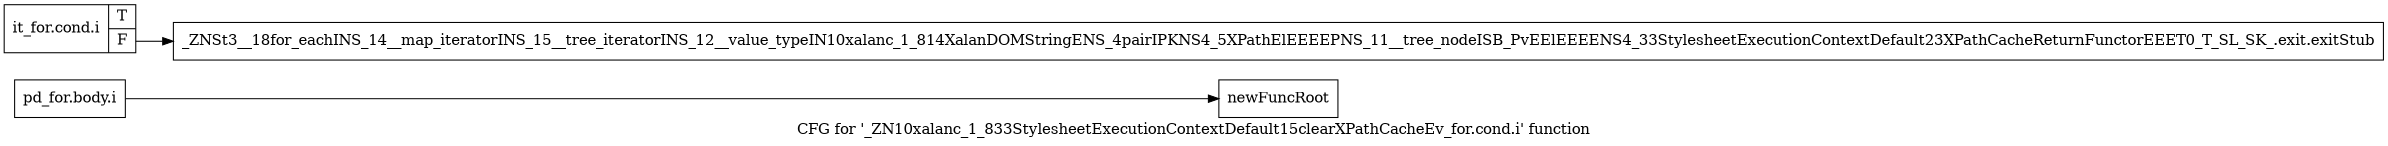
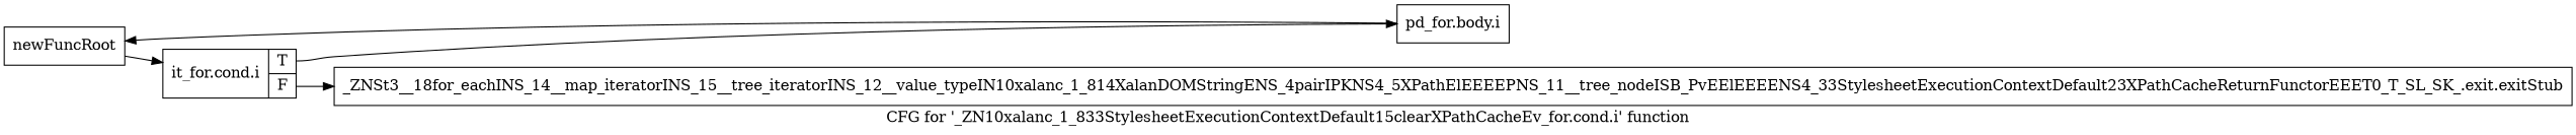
  digraph {
    label="CFG for '_ZN10xalanc_1_833StylesheetExecutionContextDefault15clearXPathCacheEv_for.cond.i' function"
    rankdir=LR
    node [shape=record]
    n1 [label="{newFuncRoot}"]
    n2 [label="{it_for.cond.i|{<s0>T|<s1>F}}"]
    n3 [label="{_ZNSt3__18for_eachINS_14__map_iteratorINS_15__tree_iteratorINS_12__value_typeIN10xalanc_1_814XalanDOMStringENS_4pairIPKNS4_5XPathElEEEEPNS_11__tree_nodeISB_PvEElEEEENS4_33StylesheetExecutionContextDefault23XPathCacheReturnFunctorEEET0_T_SL_SK_.exit.exitStub}"]
    n4 [label="{pd_for.body.i}"]
+   n1 -> n2
    n2 -> n3 [tailport=s1]
+   n2 -> n4 [tailport=s0]
    n4 -> n1
  }
